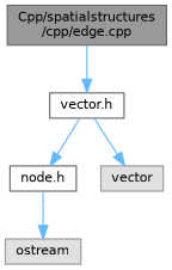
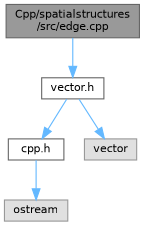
  digraph {
    node [color=grey40 fillcolor=white fontname=Helvetica fontsize=10 shape=box style=filled]
    edge [color=steelblue1 fontname=Helvetica fontsize=10 labelfontname=Helvetica labelfontsize=10 style=solid]
-   n1 [color=gray40 fillcolor=grey60 fontcolor=black height=0.2 label="Cpp/spatialstructures\l/cpp/edge.cpp" width=0.4]
+   n1 [color=gray40 fillcolor=grey60 fontcolor=black height=0.2 label="Cpp/spatialstructures\l/src/edge.cpp" width=0.4]
    n2 [height=0.2 label="vector.h" width=0.4]
-   n3 [height=0.2 label="node.h" width=0.4]
+   n3 [height=0.2 label="cpp.h" width=0.4]
    n4 [color=grey60 fillcolor="#E0E0E0" height=0.2 label=vector width=0.4]
    n5 [color=grey60 fillcolor="#E0E0E0" height=0.2 label=ostream width=0.4]
    n1 -> n2
    n2 -> n3
    n2 -> n4
    n3 -> n5
  }
